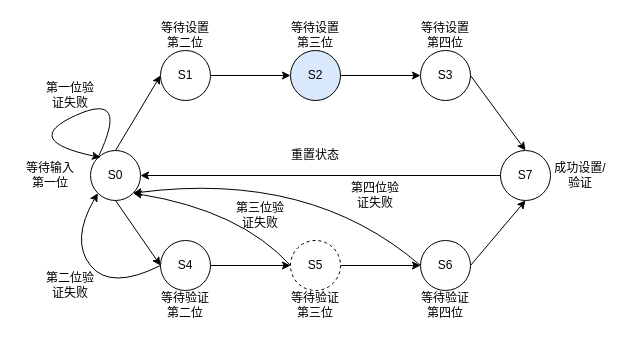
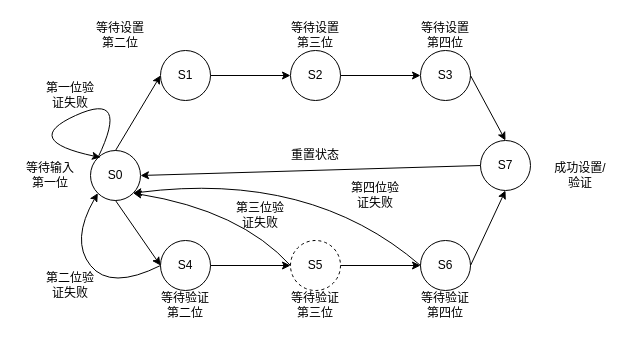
  <mxCell id="0" />
  <mxCell id="1" parent="0" />
- <mxCell id="2" value="S2" style="ellipse;whiteSpace=wrap;html=1;aspect=fixed;fillColor=#dae8fc;" vertex="1" parent="1"><mxGeometry x="290" y="50" width="50" height="50" as="geometry" /></mxCell>
+ <mxCell id="2" value="S2" style="ellipse;whiteSpace=wrap;html=1;aspect=fixed;" vertex="1" parent="1"><mxGeometry x="290" y="50" width="50" height="50" as="geometry" /></mxCell>
  <mxCell id="3" value="S1" style="ellipse;whiteSpace=wrap;html=1;aspect=fixed;" vertex="1" parent="1"><mxGeometry x="160" y="50" width="50" height="50" as="geometry" /></mxCell>
  <mxCell id="4" value="S0" style="ellipse;whiteSpace=wrap;html=1;aspect=fixed;" vertex="1" parent="1"><mxGeometry x="90" y="150" width="50" height="50" as="geometry" /></mxCell>
  <mxCell id="5" value="S3" style="ellipse;whiteSpace=wrap;html=1;aspect=fixed;" vertex="1" parent="1"><mxGeometry x="420" y="50" width="50" height="50" as="geometry" /></mxCell>
  <mxCell id="6" value="S4" style="ellipse;whiteSpace=wrap;html=1;aspect=fixed;" vertex="1" parent="1"><mxGeometry x="160" y="240" width="50" height="50" as="geometry" /></mxCell>
  <mxCell id="7" value="S5" style="ellipse;whiteSpace=wrap;html=1;aspect=fixed;dashed=1;" vertex="1" parent="1"><mxGeometry x="290" y="240" width="50" height="50" as="geometry" /></mxCell>
  <mxCell id="8" value="S6" style="ellipse;whiteSpace=wrap;html=1;aspect=fixed;" vertex="1" parent="1"><mxGeometry x="420" y="240" width="50" height="50" as="geometry" /></mxCell>
- <mxCell id="9" value="S7" style="ellipse;whiteSpace=wrap;html=1;aspect=fixed;" vertex="1" parent="1"><mxGeometry x="500" y="150" width="50" height="50" as="geometry" /></mxCell>
+ <mxCell id="9" value="S7" style="ellipse;whiteSpace=wrap;html=1;aspect=fixed;" vertex="1" parent="1"><mxGeometry x="480" y="140" width="50" height="50" as="geometry" /></mxCell>
  <mxCell id="10" value="" style="endArrow=classic;html=1;rounded=0;exitX=0.5;exitY=0;exitDx=0;exitDy=0;entryX=0;entryY=0.5;entryDx=0;entryDy=0;" edge="1" parent="1" source="4" target="3"><mxGeometry width="50" height="50" relative="1" as="geometry"><mxPoint x="100" y="150" as="sourcePoint" /><mxPoint x="150" y="100" as="targetPoint" /></mxGeometry></mxCell>
  <mxCell id="11" value="" style="endArrow=classic;html=1;rounded=0;exitX=0.5;exitY=1;exitDx=0;exitDy=0;entryX=0;entryY=0.5;entryDx=0;entryDy=0;" edge="1" parent="1" source="4" target="6"><mxGeometry width="50" height="50" relative="1" as="geometry"><mxPoint x="90" y="250" as="sourcePoint" /><mxPoint x="140" y="200" as="targetPoint" /></mxGeometry></mxCell>
  <mxCell id="12" value="" style="endArrow=classic;html=1;rounded=0;exitX=1;exitY=0.5;exitDx=0;exitDy=0;" edge="1" parent="1" source="3" target="2"><mxGeometry width="50" height="50" relative="1" as="geometry"><mxPoint x="230" y="160" as="sourcePoint" /><mxPoint x="280" y="110" as="targetPoint" /></mxGeometry></mxCell>
  <mxCell id="13" value="" style="endArrow=classic;html=1;rounded=0;exitX=1;exitY=0.5;exitDx=0;exitDy=0;entryX=0;entryY=0.5;entryDx=0;entryDy=0;" edge="1" parent="1" source="6" target="7"><mxGeometry width="50" height="50" relative="1" as="geometry"><mxPoint x="200" y="260" as="sourcePoint" /><mxPoint x="250" y="210" as="targetPoint" /></mxGeometry></mxCell>
  <mxCell id="14" value="" style="endArrow=classic;html=1;rounded=0;entryX=0;entryY=0.5;entryDx=0;entryDy=0;" edge="1" parent="1" target="5"><mxGeometry width="50" height="50" relative="1" as="geometry"><mxPoint x="340" y="75" as="sourcePoint" /><mxPoint x="390" y="30" as="targetPoint" /></mxGeometry></mxCell>
  <mxCell id="15" value="" style="endArrow=classic;html=1;rounded=0;exitX=1;exitY=0.5;exitDx=0;exitDy=0;entryX=0;entryY=0.5;entryDx=0;entryDy=0;" edge="1" parent="1" source="7" target="8"><mxGeometry width="50" height="50" relative="1" as="geometry"><mxPoint x="340" y="410" as="sourcePoint" /><mxPoint x="390" y="360" as="targetPoint" /></mxGeometry></mxCell>
  <mxCell id="16" value="" style="endArrow=classic;html=1;rounded=0;exitX=1;exitY=0.5;exitDx=0;exitDy=0;entryX=0.5;entryY=1;entryDx=0;entryDy=0;" edge="1" parent="1" source="8" target="9"><mxGeometry width="50" height="50" relative="1" as="geometry"><mxPoint x="520" y="320" as="sourcePoint" /><mxPoint x="570" y="270" as="targetPoint" /></mxGeometry></mxCell>
  <mxCell id="17" value="" style="endArrow=classic;html=1;rounded=0;exitX=1;exitY=0.5;exitDx=0;exitDy=0;entryX=0.5;entryY=0;entryDx=0;entryDy=0;" edge="1" parent="1" source="5" target="9"><mxGeometry width="50" height="50" relative="1" as="geometry"><mxPoint x="500" y="90" as="sourcePoint" /><mxPoint x="550" y="40" as="targetPoint" /></mxGeometry></mxCell>
  <mxCell id="18" value="等待输入第一位" style="text;html=1;strokeColor=none;fillColor=none;align=center;verticalAlign=middle;whiteSpace=wrap;rounded=0;" vertex="1" parent="1"><mxGeometry x="20" y="160" width="60" height="30" as="geometry" /></mxCell>
- <mxCell id="19" value="等待设置第二位" style="text;html=1;strokeColor=none;fillColor=none;align=center;verticalAlign=middle;whiteSpace=wrap;rounded=0;" vertex="1" parent="1"><mxGeometry x="155" y="20" width="60" height="30" as="geometry" /></mxCell>
+ <mxCell id="19" value="等待设置第二位" style="text;html=1;strokeColor=none;fillColor=none;align=center;verticalAlign=middle;whiteSpace=wrap;rounded=0;" vertex="1" parent="1"><mxGeometry x="90" y="20" width="60" height="30" as="geometry" /></mxCell>
  <mxCell id="20" value="等待设置第三位" style="text;html=1;strokeColor=none;fillColor=none;align=center;verticalAlign=middle;whiteSpace=wrap;rounded=0;" vertex="1" parent="1"><mxGeometry x="285" y="20" width="60" height="30" as="geometry" /></mxCell>
  <mxCell id="21" value="等待设置第四位" style="text;html=1;strokeColor=none;fillColor=none;align=center;verticalAlign=middle;whiteSpace=wrap;rounded=0;" vertex="1" parent="1"><mxGeometry x="415" y="20" width="60" height="30" as="geometry" /></mxCell>
  <mxCell id="22" value="等待验证第二位" style="text;html=1;strokeColor=none;fillColor=none;align=center;verticalAlign=middle;whiteSpace=wrap;rounded=0;" vertex="1" parent="1"><mxGeometry x="155" y="290" width="60" height="30" as="geometry" /></mxCell>
  <mxCell id="23" value="等待验证第三位" style="text;html=1;strokeColor=none;fillColor=none;align=center;verticalAlign=middle;whiteSpace=wrap;rounded=0;" vertex="1" parent="1"><mxGeometry x="285" y="290" width="60" height="30" as="geometry" /></mxCell>
  <mxCell id="24" value="等待验证第四位" style="text;html=1;strokeColor=none;fillColor=none;align=center;verticalAlign=middle;whiteSpace=wrap;rounded=0;" vertex="1" parent="1"><mxGeometry x="415" y="290" width="60" height="30" as="geometry" /></mxCell>
  <mxCell id="25" value="成功设置/验证" style="text;html=1;strokeColor=none;fillColor=none;align=center;verticalAlign=middle;whiteSpace=wrap;rounded=0;" vertex="1" parent="1"><mxGeometry x="550" y="160" width="60" height="30" as="geometry" /></mxCell>
  <mxCell id="26" value="" style="curved=1;endArrow=classic;html=1;rounded=0;exitX=0;exitY=0.5;exitDx=0;exitDy=0;entryX=0;entryY=1;entryDx=0;entryDy=0;" edge="1" parent="1" source="6" target="4"><mxGeometry width="50" height="50" relative="1" as="geometry"><mxPoint x="90" y="330" as="sourcePoint" /><mxPoint x="140" y="280" as="targetPoint" /><Array as="points"><mxPoint x="110" y="290" /><mxPoint x="70" y="240" /></Array></mxGeometry></mxCell>
  <mxCell id="27" value="第二位验证失败" style="text;html=1;strokeColor=none;fillColor=none;align=center;verticalAlign=middle;whiteSpace=wrap;rounded=0;" vertex="1" parent="1"><mxGeometry x="40" y="270" width="60" height="30" as="geometry" /></mxCell>
  <mxCell id="28" value="" style="curved=1;endArrow=classic;html=1;rounded=0;exitX=0;exitY=0.5;exitDx=0;exitDy=0;entryX=1;entryY=1;entryDx=0;entryDy=0;" edge="1" parent="1" source="7" target="4"><mxGeometry width="50" height="50" relative="1" as="geometry"><mxPoint x="220" y="420" as="sourcePoint" /><mxPoint x="140" y="180" as="targetPoint" /><Array as="points"><mxPoint x="240" y="210" /></Array></mxGeometry></mxCell>
  <mxCell id="29" value="第三位验证失败" style="text;html=1;strokeColor=none;fillColor=none;align=center;verticalAlign=middle;whiteSpace=wrap;rounded=0;" vertex="1" parent="1"><mxGeometry x="230" y="200" width="60" height="30" as="geometry" /></mxCell>
  <mxCell id="30" value="" style="curved=1;endArrow=classic;html=1;rounded=0;exitX=0;exitY=0.5;exitDx=0;exitDy=0;entryX=1;entryY=1;entryDx=0;entryDy=0;" edge="1" parent="1" source="8" target="4"><mxGeometry width="50" height="50" relative="1" as="geometry"><mxPoint x="340" y="190" as="sourcePoint" /><mxPoint x="390" y="140" as="targetPoint" /><Array as="points"><mxPoint x="310" y="170" /></Array></mxGeometry></mxCell>
  <mxCell id="31" value="第四位验证失败" style="text;html=1;strokeColor=none;fillColor=none;align=center;verticalAlign=middle;whiteSpace=wrap;rounded=0;" vertex="1" parent="1"><mxGeometry x="345" y="180" width="60" height="30" as="geometry" /></mxCell>
  <mxCell id="32" value="" style="curved=1;endArrow=classic;html=1;rounded=0;exitX=0;exitY=0;exitDx=0;exitDy=0;" edge="1" parent="1" source="4"><mxGeometry width="50" height="50" relative="1" as="geometry"><mxPoint x="60" y="150" as="sourcePoint" /><mxPoint x="100" y="157" as="targetPoint" /><Array as="points"><mxPoint x="130" y="90" /><mxPoint x="20" y="140" /></Array></mxGeometry></mxCell>
  <mxCell id="33" value="第一位验证失败" style="text;html=1;strokeColor=none;fillColor=none;align=center;verticalAlign=middle;whiteSpace=wrap;rounded=0;" vertex="1" parent="1"><mxGeometry x="40" y="80" width="60" height="30" as="geometry" /></mxCell>
  <mxCell id="34" value="" style="endArrow=classic;html=1;rounded=0;exitX=0;exitY=0.5;exitDx=0;exitDy=0;entryX=1;entryY=0.5;entryDx=0;entryDy=0;" edge="1" parent="1" source="9" target="4"><mxGeometry width="50" height="50" relative="1" as="geometry"><mxPoint x="320" y="180" as="sourcePoint" /><mxPoint x="370" y="130" as="targetPoint" /></mxGeometry></mxCell>
  <mxCell id="35" value="重置状态" style="text;html=1;strokeColor=none;fillColor=none;align=center;verticalAlign=middle;whiteSpace=wrap;rounded=0;" vertex="1" parent="1"><mxGeometry x="285" y="140" width="60" height="30" as="geometry" /></mxCell>
